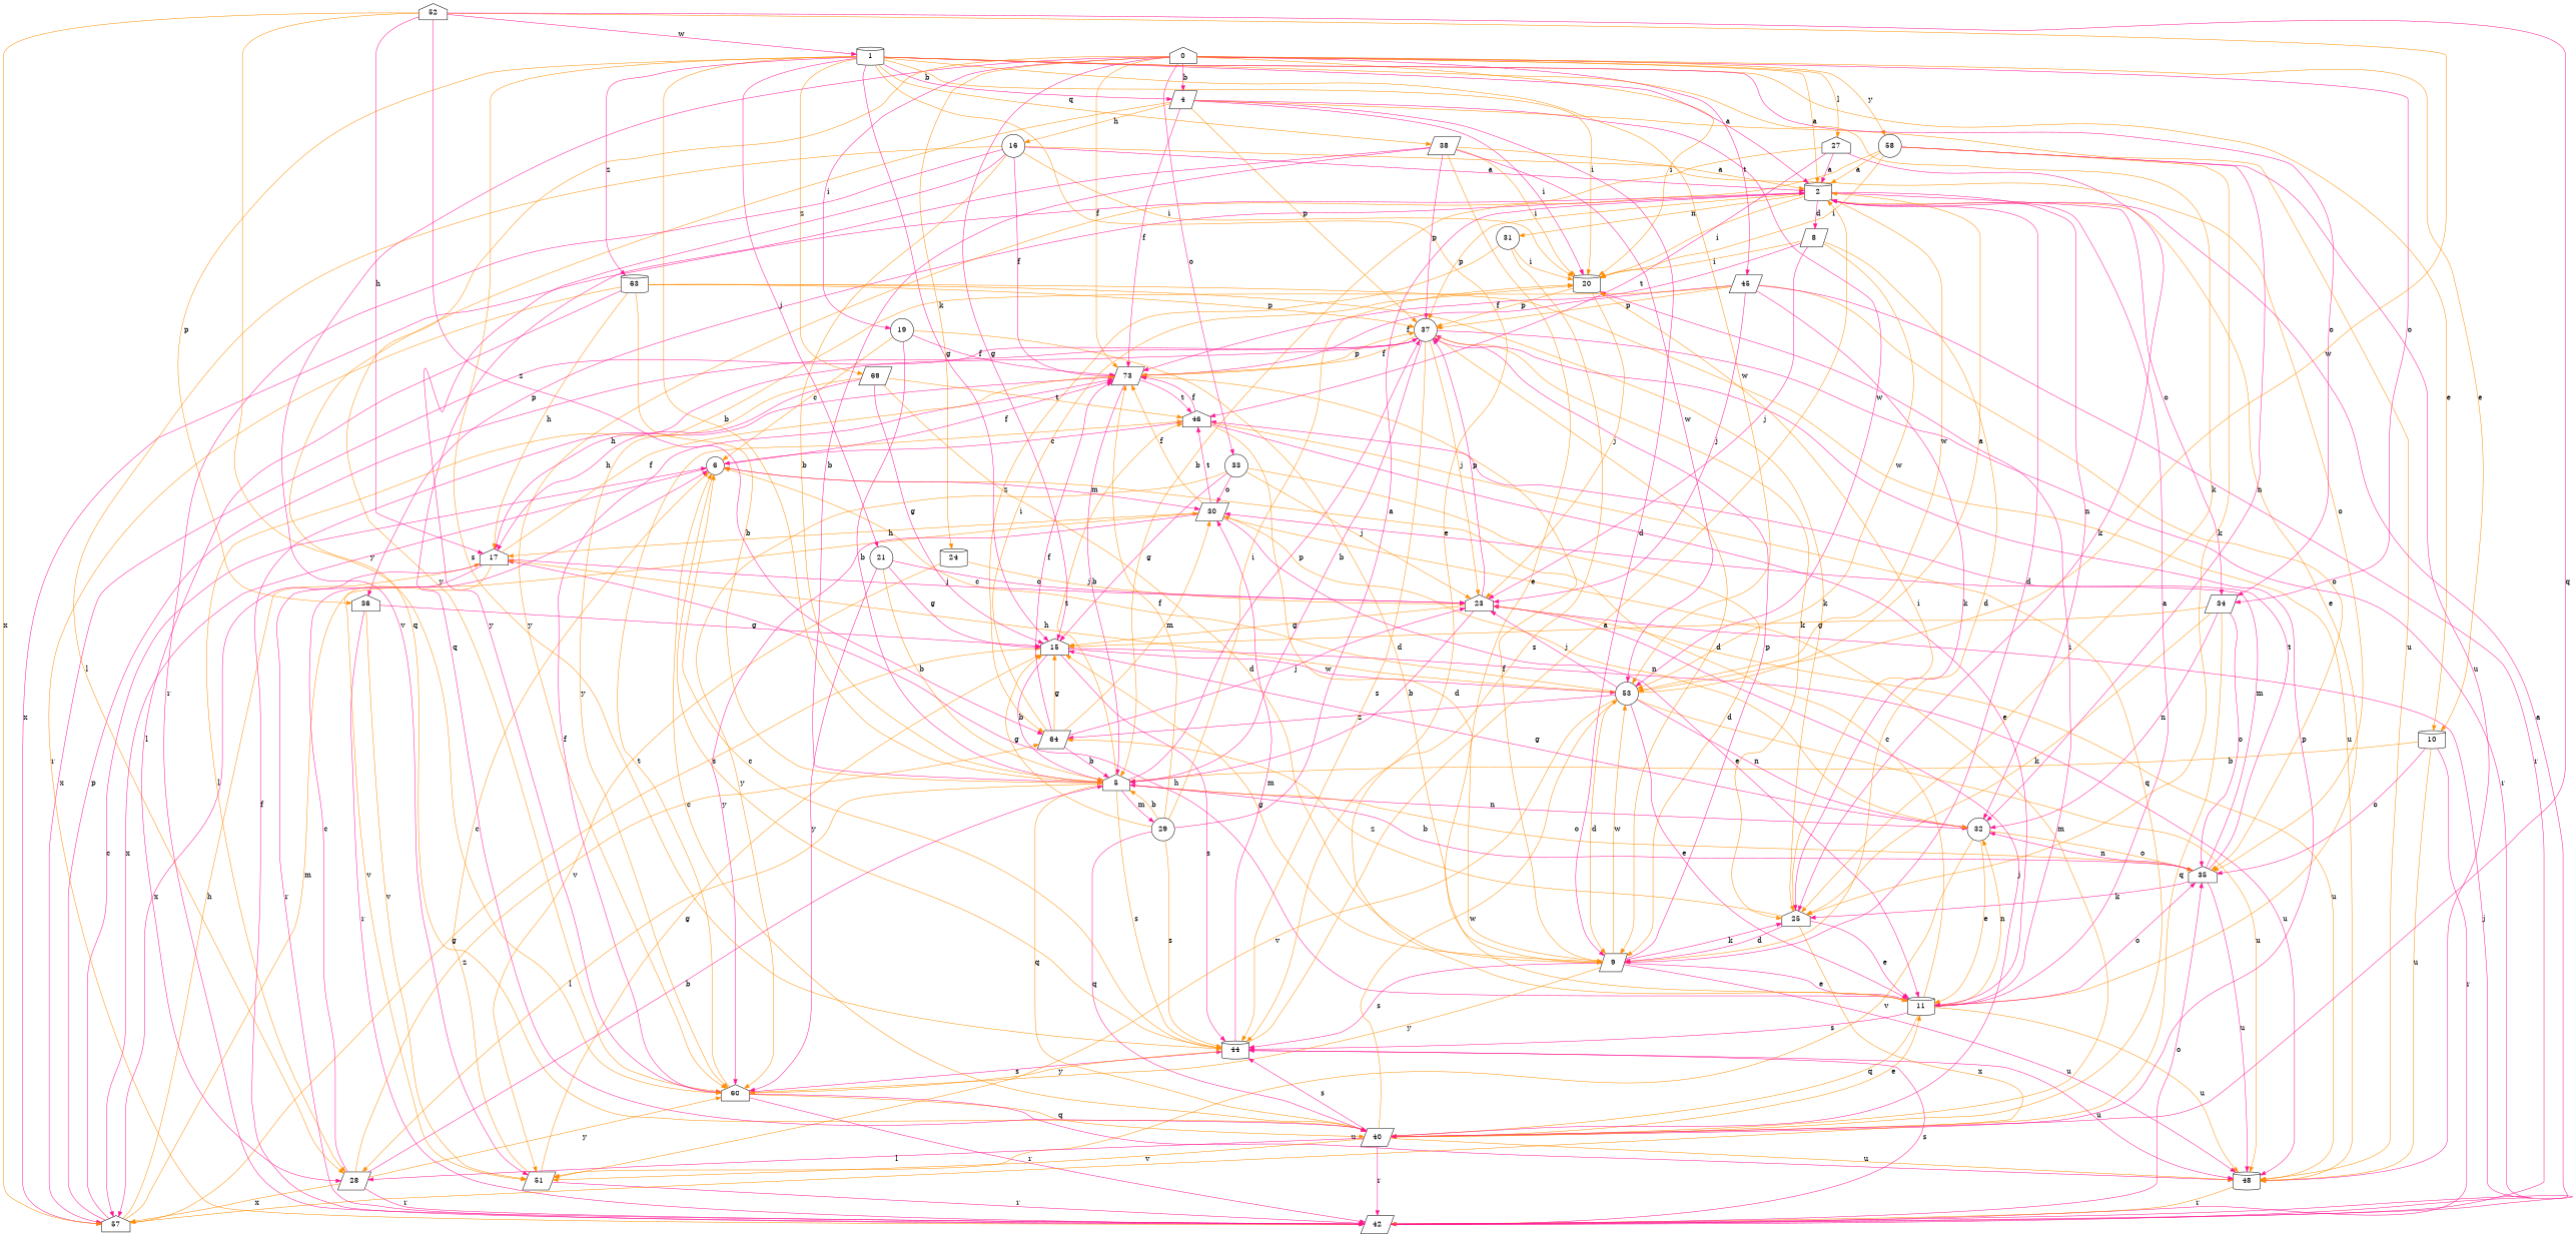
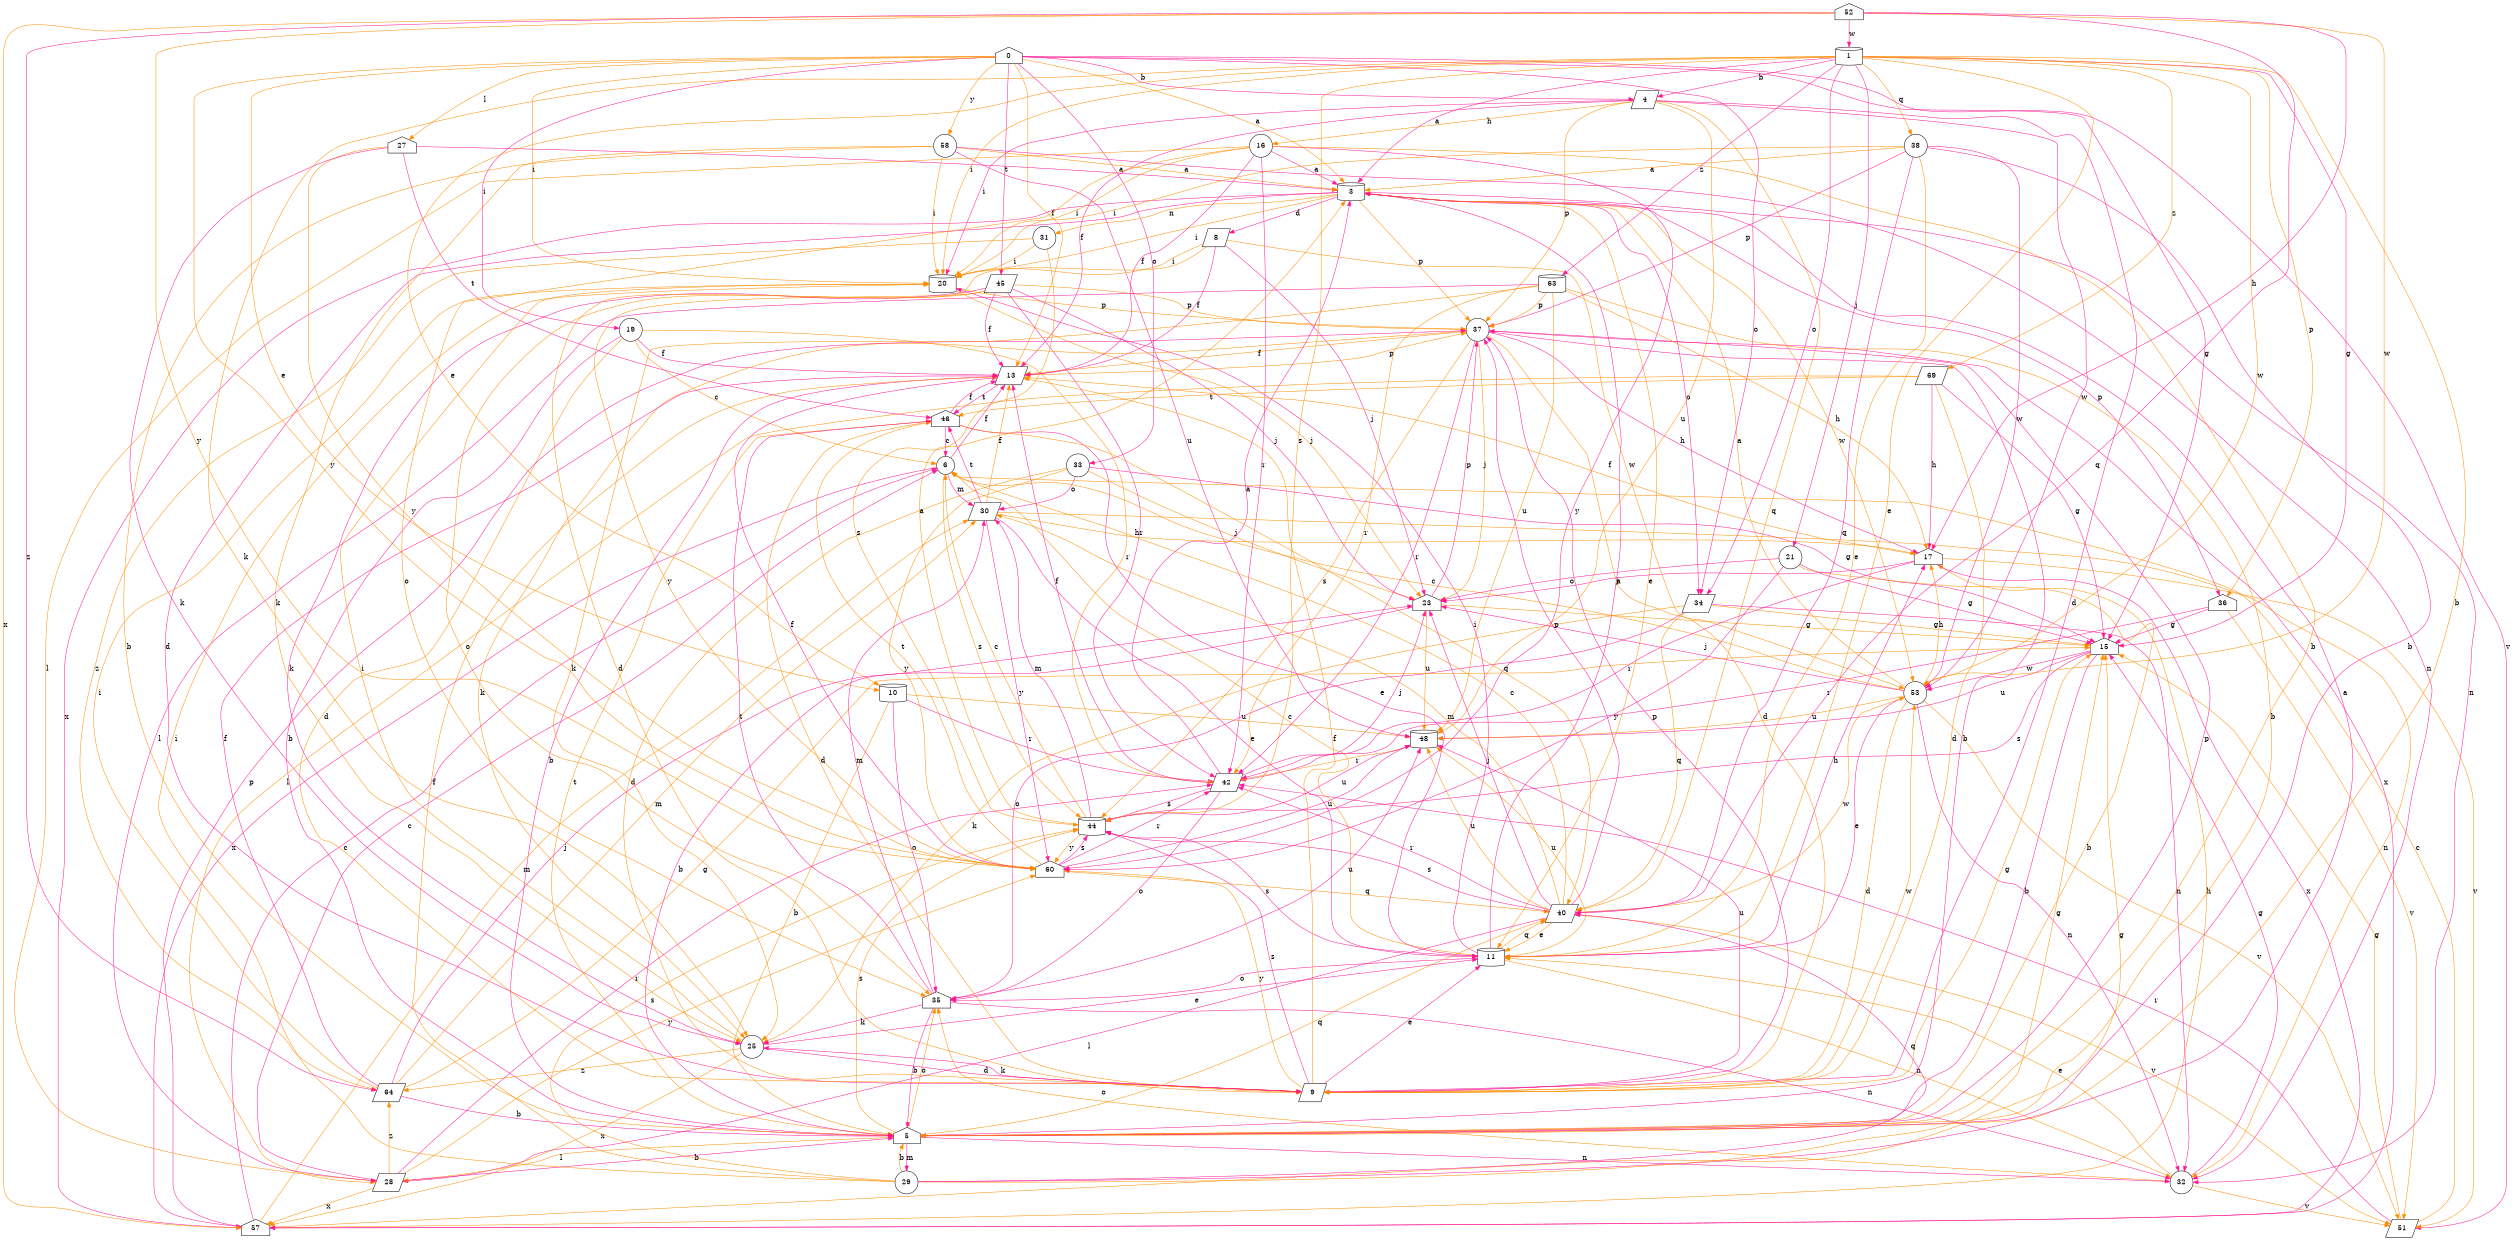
  strict digraph {
    node [shape=parallelogram]
    edge [color=darkorange]
    0 [shape=house]
-   2 [shape=cylinder]
+   2 [shape=cylinder label=3]
    4
    10 [shape=cylinder]
-   13 [label=73]
+   13
    15 [shape=house]
    19 [shape=circle]
    20 [shape=cylinder]
-   24 [shape=cylinder]
    27 [shape=house]
    33 [shape=circle]
    34
    45
    51
    58 [shape=circle]
    60 [shape=house]
    11 [shape=cylinder]
    36 [shape=house]
    53 [shape=circle]
    8
    9
    31 [shape=circle]
    32 [shape=circle]
    37 [shape=circle]
    57 [shape=house]
    16 [shape=circle]
    40
    48 [shape=cylinder]
    5 [shape=house]
    35 [shape=house]
    42
    46 [shape=house]
    44 [shape=cylinder]
    6 [shape=circle]
    23 [shape=house]
-   25 [shape=house]
+   25 [shape=circle]
    30
    1 [shape=cylinder]
    21 [shape=circle]
-   38
+   38 [shape=circle]
    n41 [label=69]
    63 [shape=cylinder]
    28
    29 [shape=circle]
    17 [shape=house]
    64
    52 [shape=house]
    0 -> 2 [label=a]
    0 -> 4 [color=deeppink label=b]
    0 -> 10 [label=e]
    0 -> 13 [label=f]
    0 -> 15 [color=deeppink label=g]
    0 -> 19 [color=deeppink label=i]
    0 -> 20 [label=i]
-   0 -> 24 [label=k]
    0 -> 27 [label=l]
    0 -> 33 [color=deeppink label=o]
    0 -> 34 [color=deeppink label=o]
    0 -> 45 [color=deeppink label=t]
    0 -> 51 [color=deeppink label=v]
    0 -> 58 [label=y]
    0 -> 60 [label=y]
    2 -> 20 [label=i]
    2 -> 34 [color=deeppink label=o]
    2 -> 11 [label=e]
    2 -> 36 [color=deeppink label=p]
    2 -> 53 [label=w]
    2 -> 8 [color=deeppink label=d]
    2 -> 9 [color=deeppink label=d]
    2 -> 31 [label=n]
    2 -> 32 [color=deeppink label=n]
    2 -> 37 [label=p]
    2 -> 57 [color=deeppink label=x]
    4 -> 13 [color=deeppink label=f]
    4 -> 20 [color=deeppink label=i]
    4 -> 53 [color=deeppink label=w]
    4 -> 9 [color=deeppink label=d]
    4 -> 37 [label=p]
    4 -> 16 [label=h]
    4 -> 40 [label=q]
    4 -> 48 [label=u]
    10 -> 48 [label=u]
    10 -> 5 [label=b]
    10 -> 35 [color=deeppink label=o]
    10 -> 42 [color=deeppink label=r]
    13 -> 37 [label=p]
    13 -> 5 [color=deeppink label=b]
    13 -> 46 [color=deeppink label=t]
    15 -> 53 [color=deeppink label=w]
    15 -> 48 [color=deeppink label=u]
    15 -> 5 [color=deeppink label=b]
    15 -> 44 [color=deeppink label=s]
    19 -> 13 [color=deeppink label=f]
    19 -> 9 [label=d]
    19 -> 5 [color=deeppink label=b]
+   19 -> 42 [label=r]
    19 -> 6 [label=c]
    20 -> 37 [label=p]
    20 -> 23 [label=j]
-   24 -> 51 [label=v]
-   24 -> 23 [label=j]
    27 -> 2 [color=deeppink label=a]
    27 -> 60 [label=y]
    27 -> 46 [color=deeppink label=t]
    27 -> 25 [color=deeppink label=k]
    33 -> 15 [color=deeppink label=g]
    33 -> 60 [label=y]
    33 -> 9 [label=d]
    33 -> 23 [label=j]
    33 -> 30 [color=deeppink label=o]
    34 -> 15 [label=g]
    34 -> 32 [color=deeppink label=n]
    34 -> 40 [label=q]
    34 -> 35 [color=deeppink label=o]
    34 -> 25 [label=k]
    45 -> 13 [color=deeppink label=f]
    45 -> 60 [label=y]
    45 -> 37 [label=p]
    45 -> 35 [label=o]
    45 -> 42 [color=deeppink label=r]
    45 -> 23 [color=deeppink label=j]
    45 -> 25 [color=deeppink label=k]
    51 -> 15 [label=g]
    51 -> 42 [color=deeppink label=r]
    51 -> 6 [label=c]
    58 -> 2 [label=a]
    58 -> 20 [label=i]
    58 -> 32 [color=deeppink label=n]
    58 -> 48 [color=deeppink label=u]
    58 -> 5 [label=b]
    58 -> 25 [label=k]
    60 -> 13 [color=deeppink label=f]
    60 -> 40 [label=q]
    60 -> 48 [color=deeppink label=u]
    60 -> 42 [color=deeppink label=r]
    60 -> 46 [label=t]
    60 -> 44 [color=deeppink label=s]
    11 -> 2 [color=deeppink label=a]
    11 -> 20 [color=deeppink label=i]
    11 -> 32 [label=n]
    11 -> 40 [label=q]
    11 -> 48 [label=u]
    11 -> 35 [color=deeppink label=o]
    11 -> 44 [color=deeppink label=s]
    11 -> 6 [label=c]
    11 -> 17 [color=deeppink label=h]
    36 -> 15 [color=deeppink label=g]
    36 -> 51 [label=v]
    36 -> 42 [color=deeppink label=r]
    53 -> 2 [label=a]
    53 -> 51 [label=v]
    53 -> 11 [color=deeppink label=e]
    53 -> 9 [label=d]
    53 -> 32 [color=deeppink label=n]
    53 -> 48 [label=u]
    53 -> 6 [label=c]
    53 -> 23 [color=deeppink label=j]
    53 -> 17 [label=h]
-   53 -> 64 [color=deeppink label=z]
    8 -> 13 [color=deeppink label=f]
    8 -> 20 [label=i]
    8 -> 53 [label=w]
    8 -> 9 [label=d]
    8 -> 23 [color=deeppink label=j]
    9 -> 13 [label=f]
    9 -> 15 [label=g]
    9 -> 60 [label=y]
    9 -> 11 [color=deeppink label=e]
    9 -> 53 [label=w]
    9 -> 37 [color=deeppink label=p]
    9 -> 48 [color=deeppink label=u]
    9 -> 44 [color=deeppink label=s]
    9 -> 25 [color=deeppink label=k]
    31 -> 20 [label=i]
    31 -> 44 [label=s]
    31 -> 64 [label=z]
    32 -> 15 [color=deeppink label=g]
    32 -> 51 [label=v]
    32 -> 11 [label=e]
    32 -> 35 [label=o]
    37 -> 13 [label=f]
    37 -> 9 [label=d]
    37 -> 57 [color=deeppink label=x]
    37 -> 5 [color=deeppink label=b]
    37 -> 42 [color=deeppink label=r]
    37 -> 44 [label=s]
    37 -> 23 [label=j]
    37 -> 25 [label=k]
    37 -> 17 [color=deeppink label=h]
    57 -> 15 [label=g]
    57 -> 37 [color=deeppink label=p]
    57 -> 6 [color=deeppink label=c]
    57 -> 30 [label=m]
    57 -> 17 [label=h]
    16 -> 2 [color=deeppink label=a]
    16 -> 13 [color=deeppink label=f]
    16 -> 20 [label=i]
    16 -> 60 [color=deeppink label=y]
    16 -> 5 [label=b]
    16 -> 35 [label=o]
    16 -> 42 [color=deeppink label=r]
    16 -> 28 [label=l]
    40 -> 51 [label=v]
    40 -> 11 [label=e]
    40 -> 53 [label=w]
    40 -> 37 [color=deeppink label=p]
    40 -> 48 [label=u]
    40 -> 42 [color=deeppink label=r]
    40 -> 44 [color=deeppink label=s]
    40 -> 6 [label=c]
    40 -> 23 [color=deeppink label=j]
    40 -> 30 [label=m]
    40 -> 28 [color=deeppink label=l]
    48 -> 42 [label=r]
    5 -> 32 [color=deeppink label=n]
    5 -> 37 [color=deeppink label=p]
    5 -> 40 [label=q]
    5 -> 35 [label=o]
    5 -> 46 [label=t]
    5 -> 44 [label=s]
    5 -> 28 [label=l]
    5 -> 29 [color=deeppink label=m]
    35 -> 32 [color=deeppink label=n]
    35 -> 48 [color=deeppink label=u]
    35 -> 5 [color=deeppink label=b]
    35 -> 46 [color=deeppink label=t]
    35 -> 25 [color=deeppink label=k]
    35 -> 30 [color=deeppink label=m]
    42 -> 2 [color=deeppink label=a]
    42 -> 13 [color=deeppink label=f]
    42 -> 35 [color=deeppink label=o]
    42 -> 44 [color=deeppink label=s]
    42 -> 23 [color=deeppink label=j]
    46 -> 13 [color=deeppink label=f]
    46 -> 11 [color=deeppink label=e]
    46 -> 9 [label=d]
    46 -> 40 [label=q]
    46 -> 6 [color=deeppink label=c]
    44 -> 2 [label=a]
    44 -> 60 [label=y]
    44 -> 48 [color=deeppink label=u]
    44 -> 6 [label=c]
    44 -> 30 [color=deeppink label=m]
    6 -> 13 [color=deeppink label=f]
    6 -> 57 [color=deeppink label=x]
    6 -> 44 [label=s]
    6 -> 30 [color=deeppink label=m]
    23 -> 15 [label=g]
    23 -> 37 [color=deeppink label=p]
    23 -> 48 [label=u]
    23 -> 5 [color=deeppink label=b]
    25 -> 20 [label=i]
    25 -> 11 [color=deeppink label=e]
    25 -> 9 [color=deeppink label=d]
    25 -> 57 [label=x]
    25 -> 64 [label=z]
    30 -> 13 [label=f]
    30 -> 60 [color=deeppink label=y]
    30 -> 11 [color=deeppink label=e]
    30 -> 32 [label=n]
    30 -> 46 [color=deeppink label=t]
    30 -> 17 [label=h]
    1 -> 2 [color=deeppink label=a]
    1 -> 4 [color=deeppink label=b]
    1 -> 10 [label=e]
    1 -> 15 [color=deeppink label=g]
    1 -> 20 [label=i]
    1 -> 34 [color=deeppink label=o]
    1 -> 11 [label=e]
    1 -> 36 [label=p]
    1 -> 53 [label=w]
    1 -> 5 [label=b]
    1 -> 44 [label=s]
    1 -> 25 [label=k]
    1 -> 21 [color=deeppink label=j]
    1 -> 38 [label=q]
    1 -> n41 [label=z]
    1 -> 63 [color=deeppink label=z]
    21 -> 15 [color=deeppink label=g]
    21 -> 60 [color=deeppink label=y]
    21 -> 5 [label=b]
    21 -> 23 [color=deeppink label=o]
    38 -> 2 [label=a]
    38 -> 20 [label=i]
    38 -> 11 [label=e]
    38 -> 53 [color=deeppink label=w]
    38 -> 37 [color=deeppink label=p]
    38 -> 40 [color=deeppink label=q]
    38 -> 5 [color=deeppink label=b]
    n41 -> 15 [color=deeppink label=g]
    n41 -> 9 [label=d]
    n41 -> 46 [label=t]
    n41 -> 28 [label=l]
    n41 -> 17 [color=deeppink label=h]
    63 -> 37 [label=p]
    63 -> 48 [label=u]
    63 -> 5 [label=b]
    63 -> 42 [label=r]
    63 -> 25 [label=k]
    63 -> 28 [color=deeppink label=l]
    63 -> 17 [label=h]
    28 -> 60 [label=y]
    28 -> 57 [label=x]
    28 -> 5 [color=deeppink label=b]
    28 -> 42 [color=deeppink label=r]
    28 -> 6 [color=deeppink label=c]
    28 -> 64 [label=z]
    29 -> 2 [color=deeppink label=a]
    29 -> 13 [label=f]
    29 -> 15 [label=g]
    29 -> 20 [label=i]
    29 -> 40 [color=deeppink label=q]
    29 -> 5 [label=b]
    29 -> 44 [label=s]
    17 -> 13 [label=f]
    17 -> 51 [label=v]
    17 -> 57 [color=deeppink label=x]
    17 -> 42 [color=deeppink label=r]
    17 -> 23 [color=deeppink label=j]
    64 -> 13 [color=deeppink label=f]
    64 -> 15 [label=g]
    64 -> 20 [label=i]
    64 -> 5 [color=deeppink label=b]
    64 -> 23 [color=deeppink label=j]
    64 -> 30 [label=m]
    52 -> 60 [label=y]
    52 -> 53 [label=w]
    52 -> 57 [label=x]
    52 -> 40 [color=deeppink label=q]
    52 -> 1 [color=deeppink label=w]
    52 -> 17 [color=deeppink label=h]
    52 -> 64 [color=deeppink label=z]
  }
